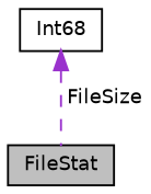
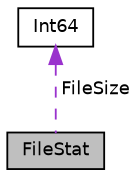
  digraph {
    node [color=black fontname=Helvetica fontsize=10 shape=record style=filled]
    n1 [fillcolor=grey75 fontcolor=black height=0.2 label=FileStat width=0.4]
-   n2 [fillcolor=white height=0.2 label=Int68 width=0.4]
+   n2 [fillcolor=white height=0.2 label=Int64 width=0.4]
    n2 -> n1 [color=darkorchid3 dir=back fontname=Helvetica fontsize=10 label=" FileSize" labelfontname=Helvetica labelfontsize=10 style=dashed]
  }
